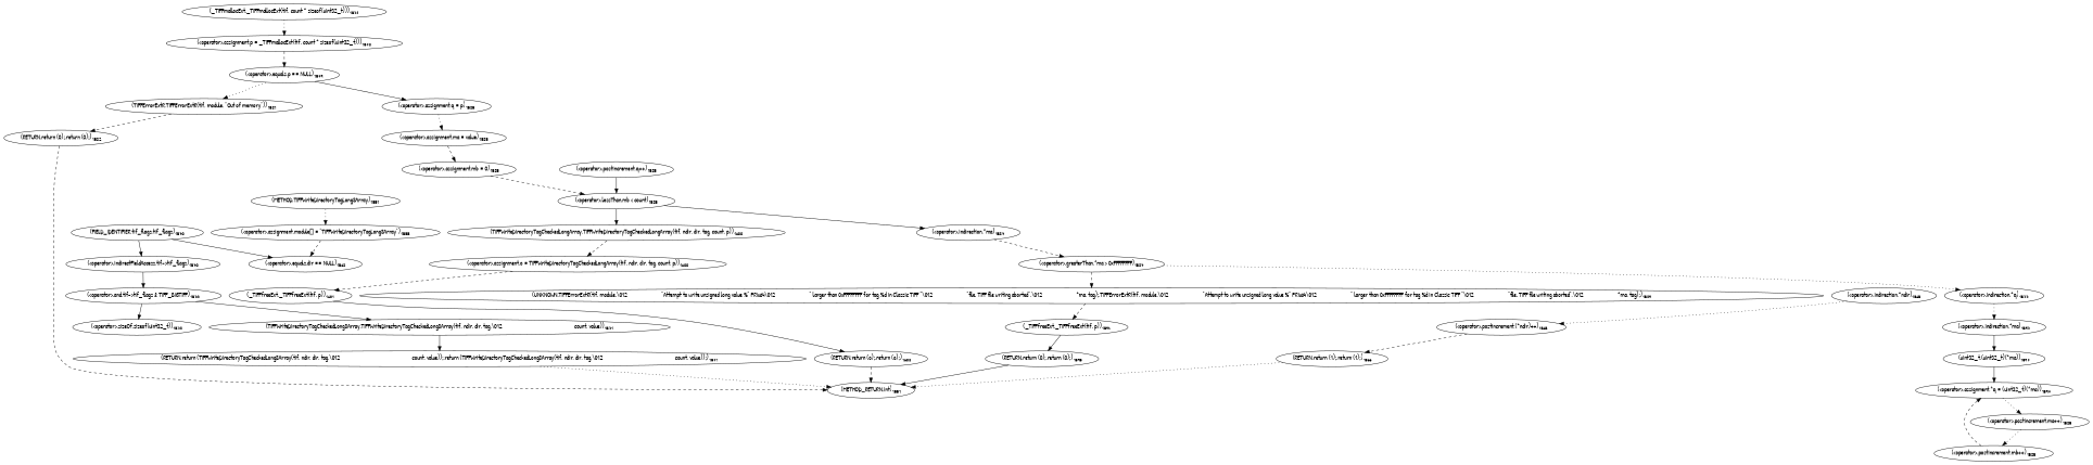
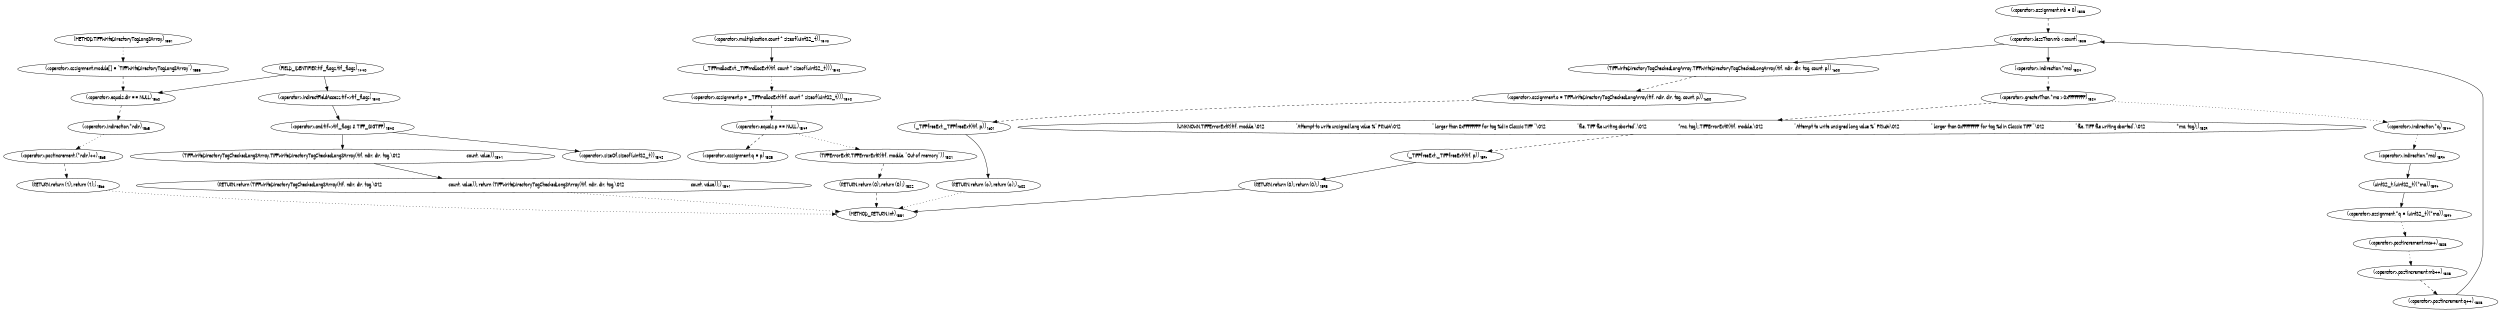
  digraph {
    fontname="Patrick Hand"
    node [fontname="Patrick Hand"]
    edge [fontname="Patrick Hand" style=dashed]
    n1 [label=<(&lt;operator&gt;.assignment,module[] = &quot;TIFFWriteDirectoryTagLong8Array&quot;)<SUB>1555</SUB>>]
    n2 [label=<(&lt;operator&gt;.equals,dir == NULL)<SUB>1563</SUB>>]
    n3 [label=<(&lt;operator&gt;.indirection,*ndir)<SUB>1565</SUB>>]
    n4 [label=<(&lt;operator&gt;.assignment,p = _TIFFmallocExt(tif, count * sizeof(uint32_t)))<SUB>1578</SUB>>]
    n5 [label=<(&lt;operator&gt;.equals,p == NULL)<SUB>1579</SUB>>]
    n6 [label=<(TIFFErrorExtR,TIFFErrorExtR(tif, module, &quot;Out of memory&quot;))<SUB>1581</SUB>>]
    n7 [label=<(&lt;operator&gt;.assignment,q = p)<SUB>1585</SUB>>]
    n8 [label=<(&lt;operator&gt;.assignment,o = TIFFWriteDirectoryTagCheckedLongArray(tif, ndir, dir, tag, count, p))<SUB>1600</SUB>>]
    n9 [label=<(_TIFFfreeExt,_TIFFfreeExt(tif, p))<SUB>1601</SUB>>]
    n10 [label=<(RETURN,return (o);,return (o);)<SUB>1603</SUB>>]
    n11 [label=<(METHOD_RETURN,int)<SUB>1551</SUB>>]
    n12 [label=<(&lt;operator&gt;.postIncrement,(*ndir)++)<SUB>1565</SUB>>]
-   n13 [label=<(FIELD_IDENTIFIER,tif_flags,tif_flags)<SUB>1570</SUB>>]
+   n13 [label=<(FIELD_IDENTIFIER,tif_flags,tif_flags)<SUB>1770</SUB>>]
    n14 [label=<(&lt;operator&gt;.indirectFieldAccess,tif-&gt;tif_flags)<SUB>1570</SUB>>]
    n15 [label=<(&lt;operator&gt;.and,tif-&gt;tif_flags &amp; TIFF_BIGTIFF)<SUB>1570</SUB>>]
    n16 [label=<(TIFFWriteDirectoryTagCheckedLong8Array,TIFFWriteDirectoryTagCheckedLong8Array(tif, ndir, dir, tag,\012                                                       count, value))<SUB>1571</SUB>>]
    n17 [label=<(&lt;operator&gt;.sizeOf,sizeof(uint32_t))<SUB>1578</SUB>>]
    n18 [label=<(RETURN,return (TIFFWriteDirectoryTagCheckedLong8Array(tif, ndir, dir, tag,\012                                                       count, value));,return (TIFFWriteDirectoryTagCheckedLong8Array(tif, ndir, dir, tag,\012                                                       count, value));)<SUB>1571</SUB>>]
    n19 [label=<(_TIFFmallocExt,_TIFFmallocExt(tif, count * sizeof(uint32_t)))<SUB>1578</SUB>>]
    n20 [label=<(RETURN,return (0);,return (0);)<SUB>1582</SUB>>]
-   n21 [label=<(&lt;operator&gt;.assignment,ma = value)<SUB>1585</SUB>>]
    n22 [label=<(&lt;operator&gt;.lessThan,mb &lt; count)<SUB>1585</SUB>>]
    n23 [label=<(TIFFWriteDirectoryTagCheckedLongArray,TIFFWriteDirectoryTagCheckedLongArray(tif, ndir, dir, tag, count, p))<SUB>1600</SUB>>]
    n24 [label=<(&lt;operator&gt;.indirection,*ma)<SUB>1587</SUB>>]
    n25 [label=<(&lt;operator&gt;.greaterThan,*ma &gt; 0xFFFFFFFF)<SUB>1587</SUB>>]
    n26 [label=<(RETURN,return (1);,return (1);)<SUB>1566</SUB>>]
+   n27 [label=<(&lt;operator&gt;.multiplication,count * sizeof(uint32_t))<SUB>1578</SUB>>]
    n28 [label=<(&lt;operator&gt;.postIncrement,ma++)<SUB>1585</SUB>>]
    n29 [label=<(&lt;operator&gt;.postIncrement,mb++)<SUB>1585</SUB>>]
    n30 [label=<(&lt;operator&gt;.postIncrement,q++)<SUB>1585</SUB>>]
    n31 [label=<(&lt;operator&gt;.assignment,*q = (uint32_t)(*ma))<SUB>1597</SUB>>]
    n32 [label=<(&lt;operator&gt;.assignment,mb = 0)<SUB>1585</SUB>>]
    n33 [label=<(&lt;operator&gt;.indirection,*q)<SUB>1577</SUB>>]
    n34 [label=<(UNKNOWN,TIFFErrorExtR(tif, module,\012                          &quot;Attempt to write unsigned long value %&quot; PRIu64\012                          &quot; larger than 0xFFFFFFFF for tag %d in Classic TIFF &quot;\012                          &quot;file. TIFF file writing aborted&quot;,\012                          *ma, tag);,TIFFErrorExtR(tif, module,\012                          &quot;Attempt to write unsigned long value %&quot; PRIu64\012                          &quot; larger than 0xFFFFFFFF for tag %d in Classic TIFF &quot;\012                          &quot;file. TIFF file writing aborted&quot;,\012                          *ma, tag);)<SUB>1589</SUB>>]
    n35 [label=<(&lt;operator&gt;.indirection,*ma)<SUB>1597</SUB>>]
    n36 [label=<(_TIFFfreeExt,_TIFFfreeExt(tif, p))<SUB>1594</SUB>>]
    n37 [label=<(uint32_t,(uint32_t)(*ma))<SUB>1597</SUB>>]
    n38 [label=<(RETURN,return (0);,return (0);)<SUB>1595</SUB>>]
    n39 [label=<(METHOD,TIFFWriteDirectoryTagLong8Array)<SUB>1551</SUB>>]
    n1 -> n2
+   n2 -> n3
    n3 -> n12 [style=dotted]
    n4 -> n5
    n5 -> n6 [style=dotted]
-   n5 -> n7 [style=solid]
+   n5 -> n7
    n6 -> n20
-   n7 -> n21 [style=dotted]
    n8 -> n9
    n9 -> n10 [style=solid]
-   n10 -> n11
+   n10 -> n11 [style=dotted]
    n12 -> n26
    n13 -> n2 [style=solid]
    n13 -> n14 [style=solid]
    n14 -> n15 [style=solid]
    n15 -> n16 [style=solid]
    n15 -> n17 [style=solid]
    n16 -> n18 [style=solid]
    n18 -> n11 [style=dotted]
    n19 -> n4 [style=dotted]
    n20 -> n11
-   n21 -> n32
    n22 -> n23 [style=solid]
    n22 -> n24 [style=solid]
    n23 -> n8
    n24 -> n25
    n25 -> n33 [style=dotted]
    n25 -> n34
    n26 -> n11 [style=dotted]
+   n27 -> n19 [style=solid]
    n28 -> n29 [style=dotted]
-   n29 -> n31
+   n29 -> n30
    n30 -> n22 [style=solid]
    n31 -> n28 [style=dotted]
    n32 -> n22
    n33 -> n35 [style=dotted]
    n34 -> n36
    n35 -> n37 [style=solid]
    n36 -> n38 [style=solid]
    n37 -> n31 [style=solid]
    n38 -> n11 [style=solid]
    n39 -> n1 [style=dotted]
  }
